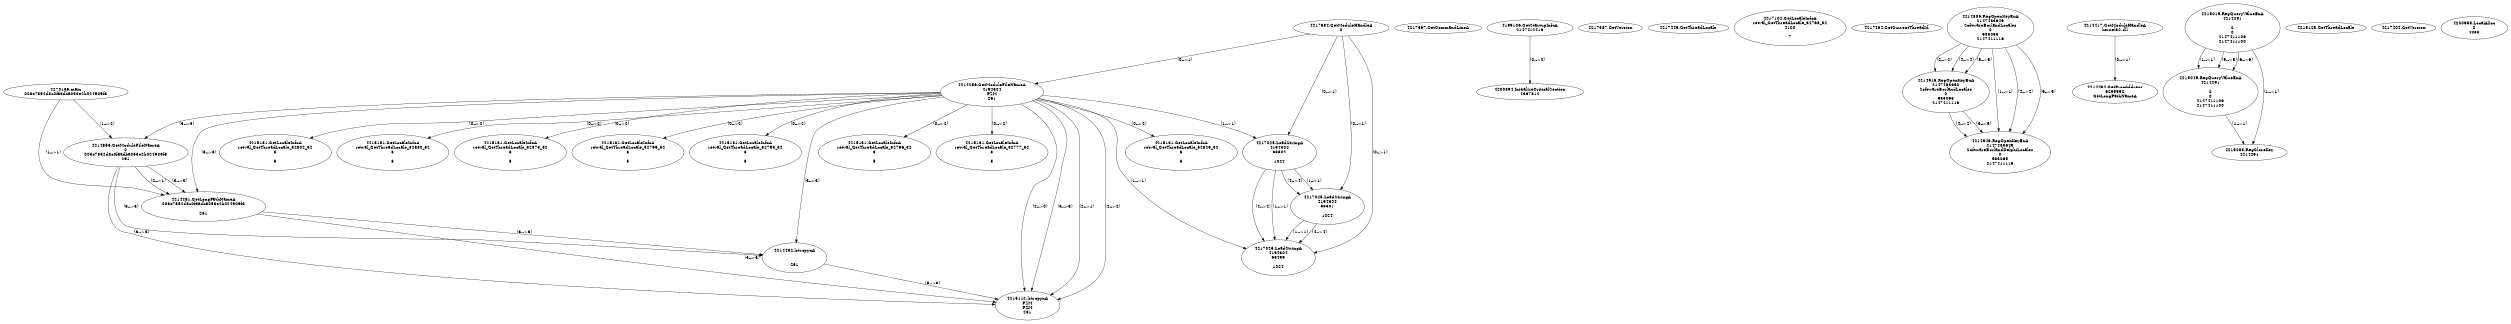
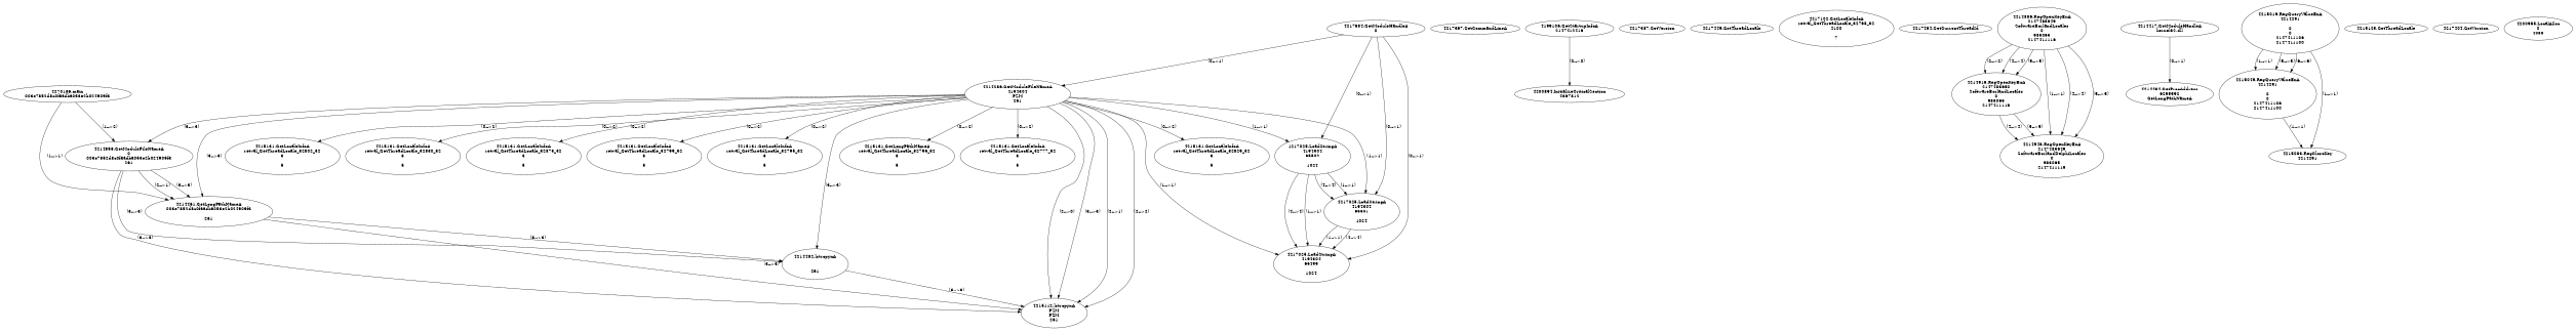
  digraph {
    n1 [label="4270136.main\n003e7852d8c0faadba053e2b024909f3"]
    n2 [label="4214856.GetModuleFileNameA\n0\n003e7852d8c0faadba053e2b024909f3\n261"]
    n3 [label="4214461.GetLongPathNameA\n003e7852d8c0faadba053e2b024909f3\n\n261"]
    n4 [label="4214482.lstrcpynA\n\n\n261"]
    n5 [label="4215112.lstrcpynA\nPZM\nPZM\n261"]
    n6 [label="4217684.GetModuleHandleA\n0"]
    n7 [label="4214286.GetModuleFileNameA\n4194304\nPZM\n261"]
-   n8 [label="4217025.LoadStringA\n4194304\n65502\n\n1024"]
+   n8 [label="1217025.LoadStringA\n4194304\n65502\n\n1024"]
    n9 [label="4217025.LoadStringA\n4194304\n65501\n\n1024"]
    n10 [label="4217025.LoadStringA\n4194304\n65499\n\n1024"]
    n11 [label="4215131.GetLocaleInfoA\nretval_GetThreadLocale_32829_32\n3\n\n5"]
    n12 [label="4215131.GetLocaleInfoA\nretval_GetThreadLocale_32802_32\n3\n\n5"]
    n13 [label="4215131.GetLocaleInfoA\nretval_GetThreadLocale_32830_32\n3\n\n5"]
    n14 [label="4215131.GetLocaleInfoA\nretval_GetThreadLocale_32873_32\n3\n\n5"]
    n15 [label="4215131.GetLocaleInfoA\nretval_GetThreadLocale_32799_32\n3\n\n5"]
    n16 [label="4215131.GetLocaleInfoA\nretval_GetThreadLocale_32795_32\n3\n\n5"]
-   n17 [label="4215131.GetLocaleInfoA\nretval_GetThreadLocale_32796_32\n3\n\n5"]
+   n17 [label="4215131.GetLongPathNameA\nretval_GetThreadLocale_32796_32\n3\n\n5"]
    n18 [label="4215131.GetLocaleInfoA\nretval_GetThreadLocale_32777_32\n3\n\n5"]
    n19 [label="4217367.GetCommandLineA\n"]
    n20 [label="4199106.GetStartupInfoA\n2147412416"]
    n21 [label="4200894.InitializeCriticalSection\n4367812"]
    n22 [label="4217387.GetVersion\n"]
    n23 [label="4217449.GetThreadLocale\n"]
    n24 [label="4217102.GetLocaleInfoA\nretval_GetThreadLocale_32768_32\n4100\n\n7"]
    n25 [label="4217464.GetCurrentThreadId\n"]
    n26 [label="4214886.RegOpenKeyExA\n2147483649\nSoftware\Borland\Locales\n0\n983065\n2147411116"]
    n27 [label="4214916.RegOpenKeyExA\n2147483650\nSoftware\Borland\Locales\n0\n983065\n2147411116"]
    n28 [label="4214946.RegOpenKeyExA\n2147483649\nSoftware\Borland\Delphi\Locales\n0\n983065\n2147411116"]
    n29 [label="4214417.GetModuleHandleA\nkernel32.dll"]
    n30 [label="4214434.GetProcAddress\n6295592\nGetLongPathNameA"]
    n31 [label="4215019.RegQueryValueExA\n4214291\n\n0\n0\n2147411106\n2147411100"]
    n32 [label="4215049.RegQueryValueExA\n4214291\n\n0\n0\n2147411106\n2147411100"]
    n33 [label="4215083.RegCloseKey\n4214291"]
    n34 [label="4215125.GetThreadLocale\n"]
    n35 [label="4217404.GetVersion\n"]
    n36 [label="4200955.LocalAlloc\n0\n4088"]
    n1 -> n2 [label="(1-->2)"]
    n1 -> n3 [label="(1-->1)"]
    n2 -> n3 [label="(2-->1)"]
    n2 -> n3 [label="(3-->3)"]
    n2 -> n4 [label="(3-->3)"]
    n2 -> n5 [label="(3-->3)"]
    n3 -> n4 [label="(3-->3)"]
    n3 -> n5 [label="(3-->3)"]
    n4 -> n5 [label="(3-->3)"]
    n6 -> n7 [label="(0-->1)"]
    n6 -> n8 [label="(0-->1)"]
    n6 -> n9 [label="(0-->1)"]
    n6 -> n10 [label="(0-->1)"]
    n7 -> n2 [label="(3-->3)"]
    n7 -> n3 [label="(3-->3)"]
    n7 -> n4 [label="(3-->3)"]
    n7 -> n5 [label="(2-->1)"]
    n7 -> n5 [label="(2-->2)"]
    n7 -> n5 [label="(3-->3)"]
    n7 -> n5 [label="(2-->0)"]
    n7 -> n8 [label="(1-->1)"]
+   n7 -> n9 [label="(1-->1)"]
    n7 -> n10 [label="(1-->1)"]
    n7 -> n11 [label="(0-->2)"]
    n7 -> n12 [label="(0-->2)"]
    n7 -> n13 [label="(0-->2)"]
    n7 -> n14 [label="(0-->2)"]
    n7 -> n15 [label="(0-->2)"]
    n7 -> n16 [label="(0-->2)"]
    n7 -> n17 [label="(0-->2)"]
    n7 -> n18 [label="(0-->2)"]
    n8 -> n9 [label="(1-->1)"]
    n8 -> n9 [label="(4-->4)"]
    n8 -> n10 [label="(1-->1)"]
    n8 -> n10 [label="(4-->4)"]
    n9 -> n10 [label="(1-->1)"]
    n9 -> n10 [label="(4-->4)"]
    n20 -> n21 [label="(0-->0)"]
    n26 -> n27 [label="(2-->2)"]
    n26 -> n27 [label="(4-->4)"]
    n26 -> n27 [label="(5-->5)"]
    n26 -> n28 [label="(1-->1)"]
    n26 -> n28 [label="(4-->4)"]
    n26 -> n28 [label="(5-->5)"]
    n27 -> n28 [label="(4-->4)"]
    n27 -> n28 [label="(5-->5)"]
    n29 -> n30 [label="(0-->1)"]
    n31 -> n32 [label="(1-->1)"]
    n31 -> n32 [label="(5-->5)"]
    n31 -> n32 [label="(6-->6)"]
    n31 -> n33 [label="(1-->1)"]
    n32 -> n33 [label="(1-->1)"]
  }
